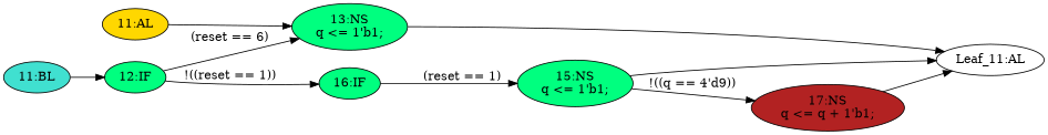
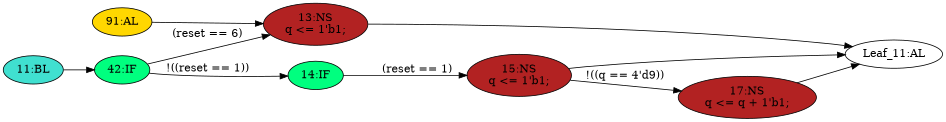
  strict digraph {
    rankdir=LR
    node [fillcolor=firebrick statements="[]" style=filled typ=NonblockingSubstitution]
    edge [cond="[]" lineno=None]
-   n1 [ast="<pyverilog.vparser.ast.IfStatement object at 0x7f85447f8350>" fillcolor=springgreen label="12:IF" typ=IfStatement]
-   n2 [ast="<pyverilog.vparser.ast.NonblockingSubstitution object at 0x7f85447f8910>" fillcolor=springgreen label="13:NS\nq <= 1'b1;" statements="[<pyverilog.vparser.ast.NonblockingSubstitution object at 0x7f85447f8910>]"]
-   n3 [ast="<pyverilog.vparser.ast.IfStatement object at 0x7f85447f8490>" fillcolor=springgreen label="16:IF" typ=IfStatement]
+   n1 [ast="<pyverilog.vparser.ast.IfStatement object at 0x7f85447f8350>" fillcolor=springgreen label="42:IF" typ=IfStatement]
+   n2 [ast="<pyverilog.vparser.ast.NonblockingSubstitution object at 0x7f85447f8910>" label="13:NS\nq <= 1'b1;" statements="[<pyverilog.vparser.ast.NonblockingSubstitution object at 0x7f85447f8910>]"]
+   n3 [ast="<pyverilog.vparser.ast.IfStatement object at 0x7f85447f8490>" fillcolor=springgreen label="14:IF" typ=IfStatement]
    n4 [def_var="['q']" label="Leaf_11:AL" fillcolor="" statements="" style="" typ=""]
-   n5 [ast="<pyverilog.vparser.ast.NonblockingSubstitution object at 0x7f85447f8710>" fillcolor=springgreen label="15:NS\nq <= 1'b1;" statements="[<pyverilog.vparser.ast.NonblockingSubstitution object at 0x7f85447f8710>]"]
+   n5 [ast="<pyverilog.vparser.ast.NonblockingSubstitution object at 0x7f85447f8710>" label="15:NS\nq <= 1'b1;" statements="[<pyverilog.vparser.ast.NonblockingSubstitution object at 0x7f85447f8710>]"]
    n6 [ast="<pyverilog.vparser.ast.NonblockingSubstitution object at 0x7f85447f84d0>" label="17:NS\nq <= q + 1'b1;" statements="[<pyverilog.vparser.ast.NonblockingSubstitution object at 0x7f85447f84d0>]"]
    n7 [ast="<pyverilog.vparser.ast.Block object at 0x7f85447f8b10>" fillcolor=turquoise label="11:BL" typ=Block]
-   n8 [ast="<pyverilog.vparser.ast.Always object at 0x7f85447f8b50>" clk_sens=True fillcolor=gold label="11:AL" sens="['clk']" typ=Always use_var="['q', 'reset']"]
+   n8 [ast="<pyverilog.vparser.ast.Always object at 0x7f85447f8b50>" clk_sens=True fillcolor=gold label="91:AL" sens="['clk']" typ=Always use_var="['q', 'reset']"]
    n1 -> n2 [cond="['reset']" label="(reset == 6)" lineno=12]
    n1 -> n3 [cond="['reset']" label="!((reset == 1))" lineno=12]
    n2 -> n4
    n3 -> n5 [cond="['q']" label="(reset == 1)" lineno=14]
    n5 -> n4
    n5 -> n6 [cond="['q']" label="!((q == 4'd9))" lineno=14]
    n6 -> n4
    n7 -> n1
    n8 -> n2
  }
